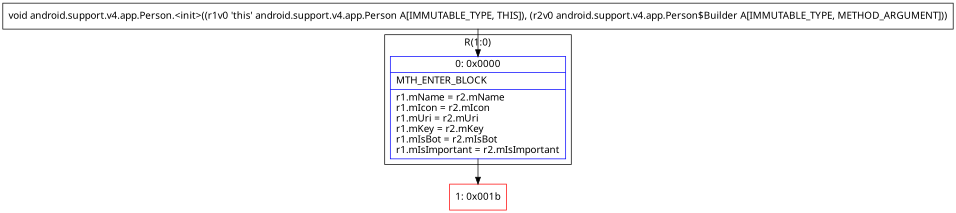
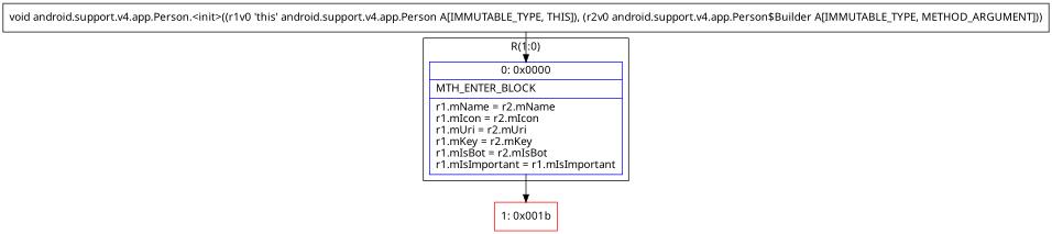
  digraph {
    fontname="Noto Sans"
    node [shape=record fontname="Noto Sans"]
    edge [fontname="Noto Sans"]
-   n1 [color=blue label="{0\:\ 0x0000|MTH_ENTER_BLOCK\l|r1.mName = r2.mName\lr1.mIcon = r2.mIcon\lr1.mUri = r2.mUri\lr1.mKey = r2.mKey\lr1.mIsBot = r2.mIsBot\lr1.mIsImportant = r2.mIsImportant\l}"]
+   n1 [color=blue label="{0\:\ 0x0000|MTH_ENTER_BLOCK\l|r1.mName = r2.mName\lr1.mIcon = r2.mIcon\lr1.mUri = r2.mUri\lr1.mKey = r2.mKey\lr1.mIsBot = r2.mIsBot\lr1.mIsImportant = r1.mIsImportant\l}"]
    n2 [color=red label="{1\:\ 0x001b}"]
    n3 [label="{void android.support.v4.app.Person.\<init\>((r1v0 'this' android.support.v4.app.Person A[IMMUTABLE_TYPE, THIS]), (r2v0 android.support.v4.app.Person$Builder A[IMMUTABLE_TYPE, METHOD_ARGUMENT])) }"]
    subgraph cluster_1 {
      label="R(1:0)"
      n1
    }
    n1 -> n2
    n3 -> n1
  }
